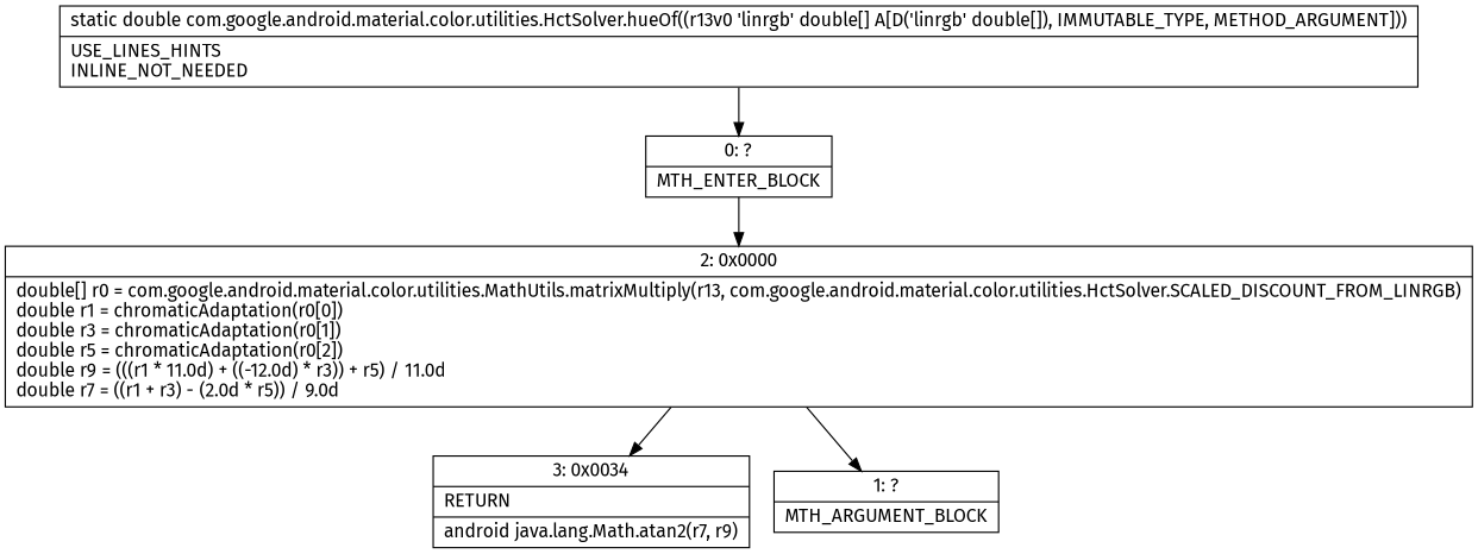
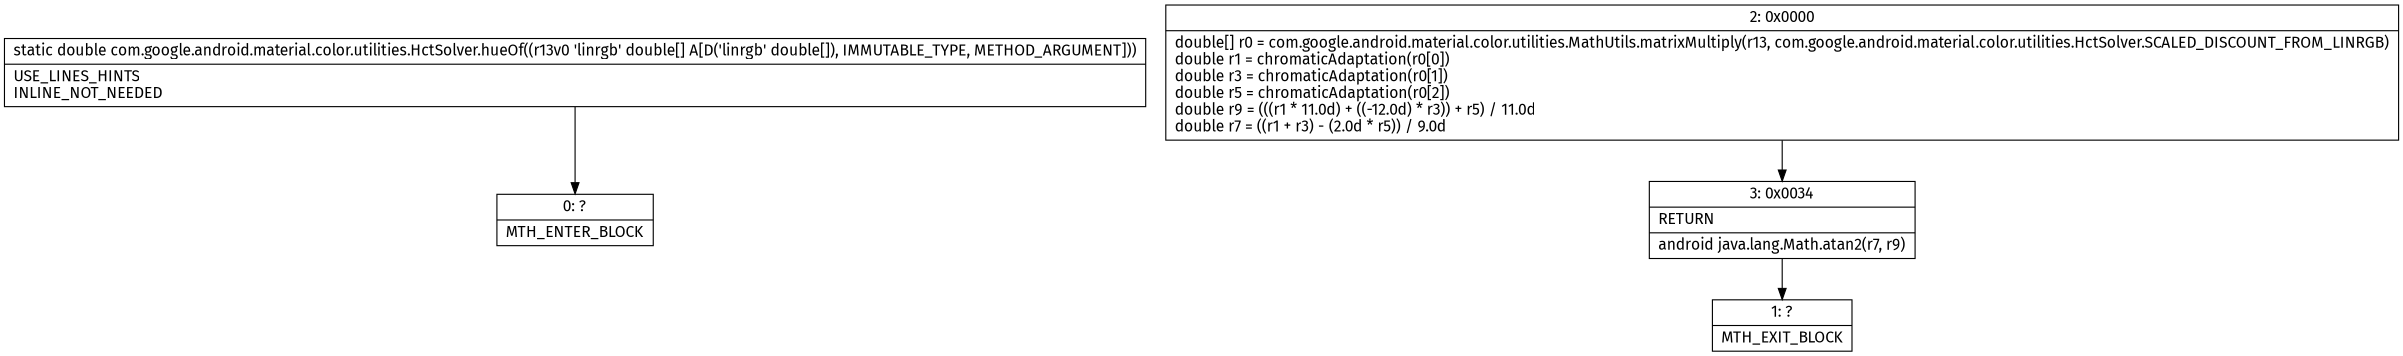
  digraph {
    fontname="Fira Sans"
    node [fontname="Fira Sans" shape=record]
    edge [fontname="Fira Sans"]
    n1 [label="{0\:\ ?|MTH_ENTER_BLOCK\l}"]
    n2 [label="{2\:\ 0x0000|double[] r0 = com.google.android.material.color.utilities.MathUtils.matrixMultiply(r13, com.google.android.material.color.utilities.HctSolver.SCALED_DISCOUNT_FROM_LINRGB)\ldouble r1 = chromaticAdaptation(r0[0])\ldouble r3 = chromaticAdaptation(r0[1])\ldouble r5 = chromaticAdaptation(r0[2])\ldouble r9 = (((r1 * 11.0d) + ((\-12.0d) * r3)) + r5) \/ 11.0d\ldouble r7 = ((r1 + r3) \- (2.0d * r5)) \/ 9.0d\l}"]
    n3 [label="{3\:\ 0x0034|RETURN\l|android java.lang.Math.atan2(r7, r9)\l}"]
-   n4 [label="{1\:\ ?|MTH_ARGUMENT_BLOCK\l}"]
+   n4 [label="{1\:\ ?|MTH_EXIT_BLOCK\l}"]
    n5 [label="{static double com.google.android.material.color.utilities.HctSolver.hueOf((r13v0 'linrgb' double[] A[D('linrgb' double[]), IMMUTABLE_TYPE, METHOD_ARGUMENT]))  | USE_LINES_HINTS\lINLINE_NOT_NEEDED\l}"]
-   n1 -> n2
    n2 -> n3
-   n2 -> n4
+   n3 -> n4
    n5 -> n1
  }
